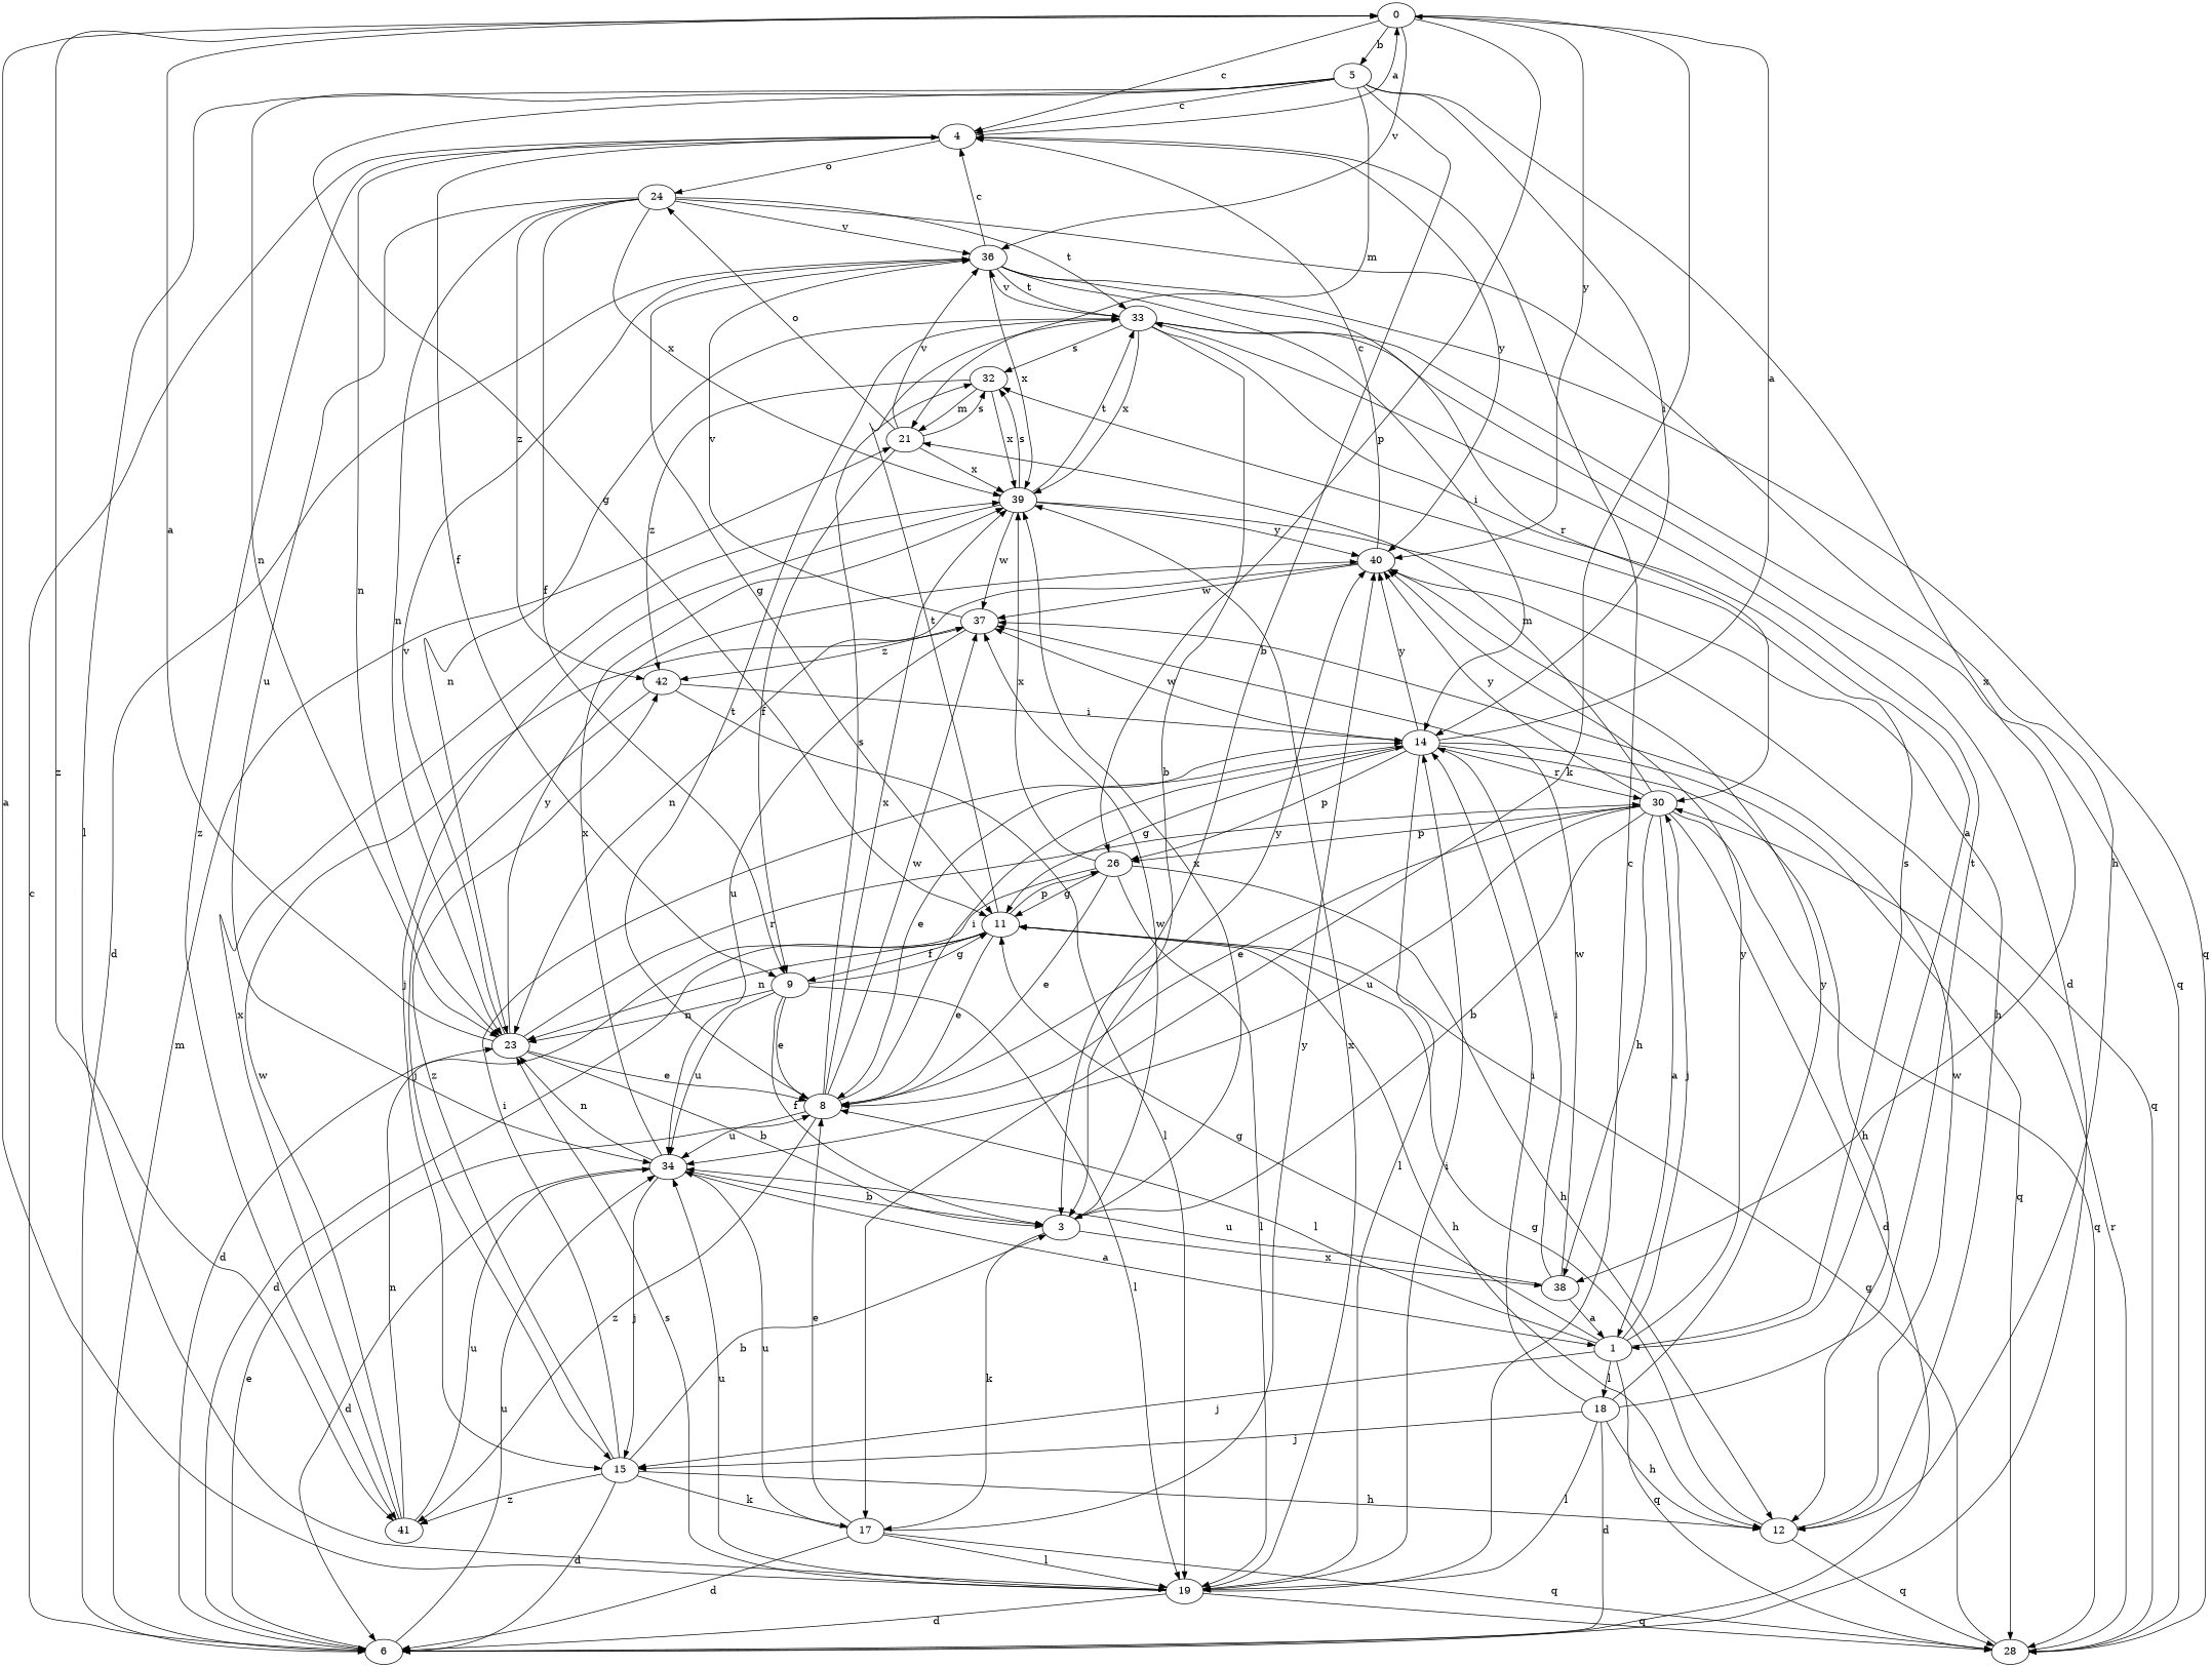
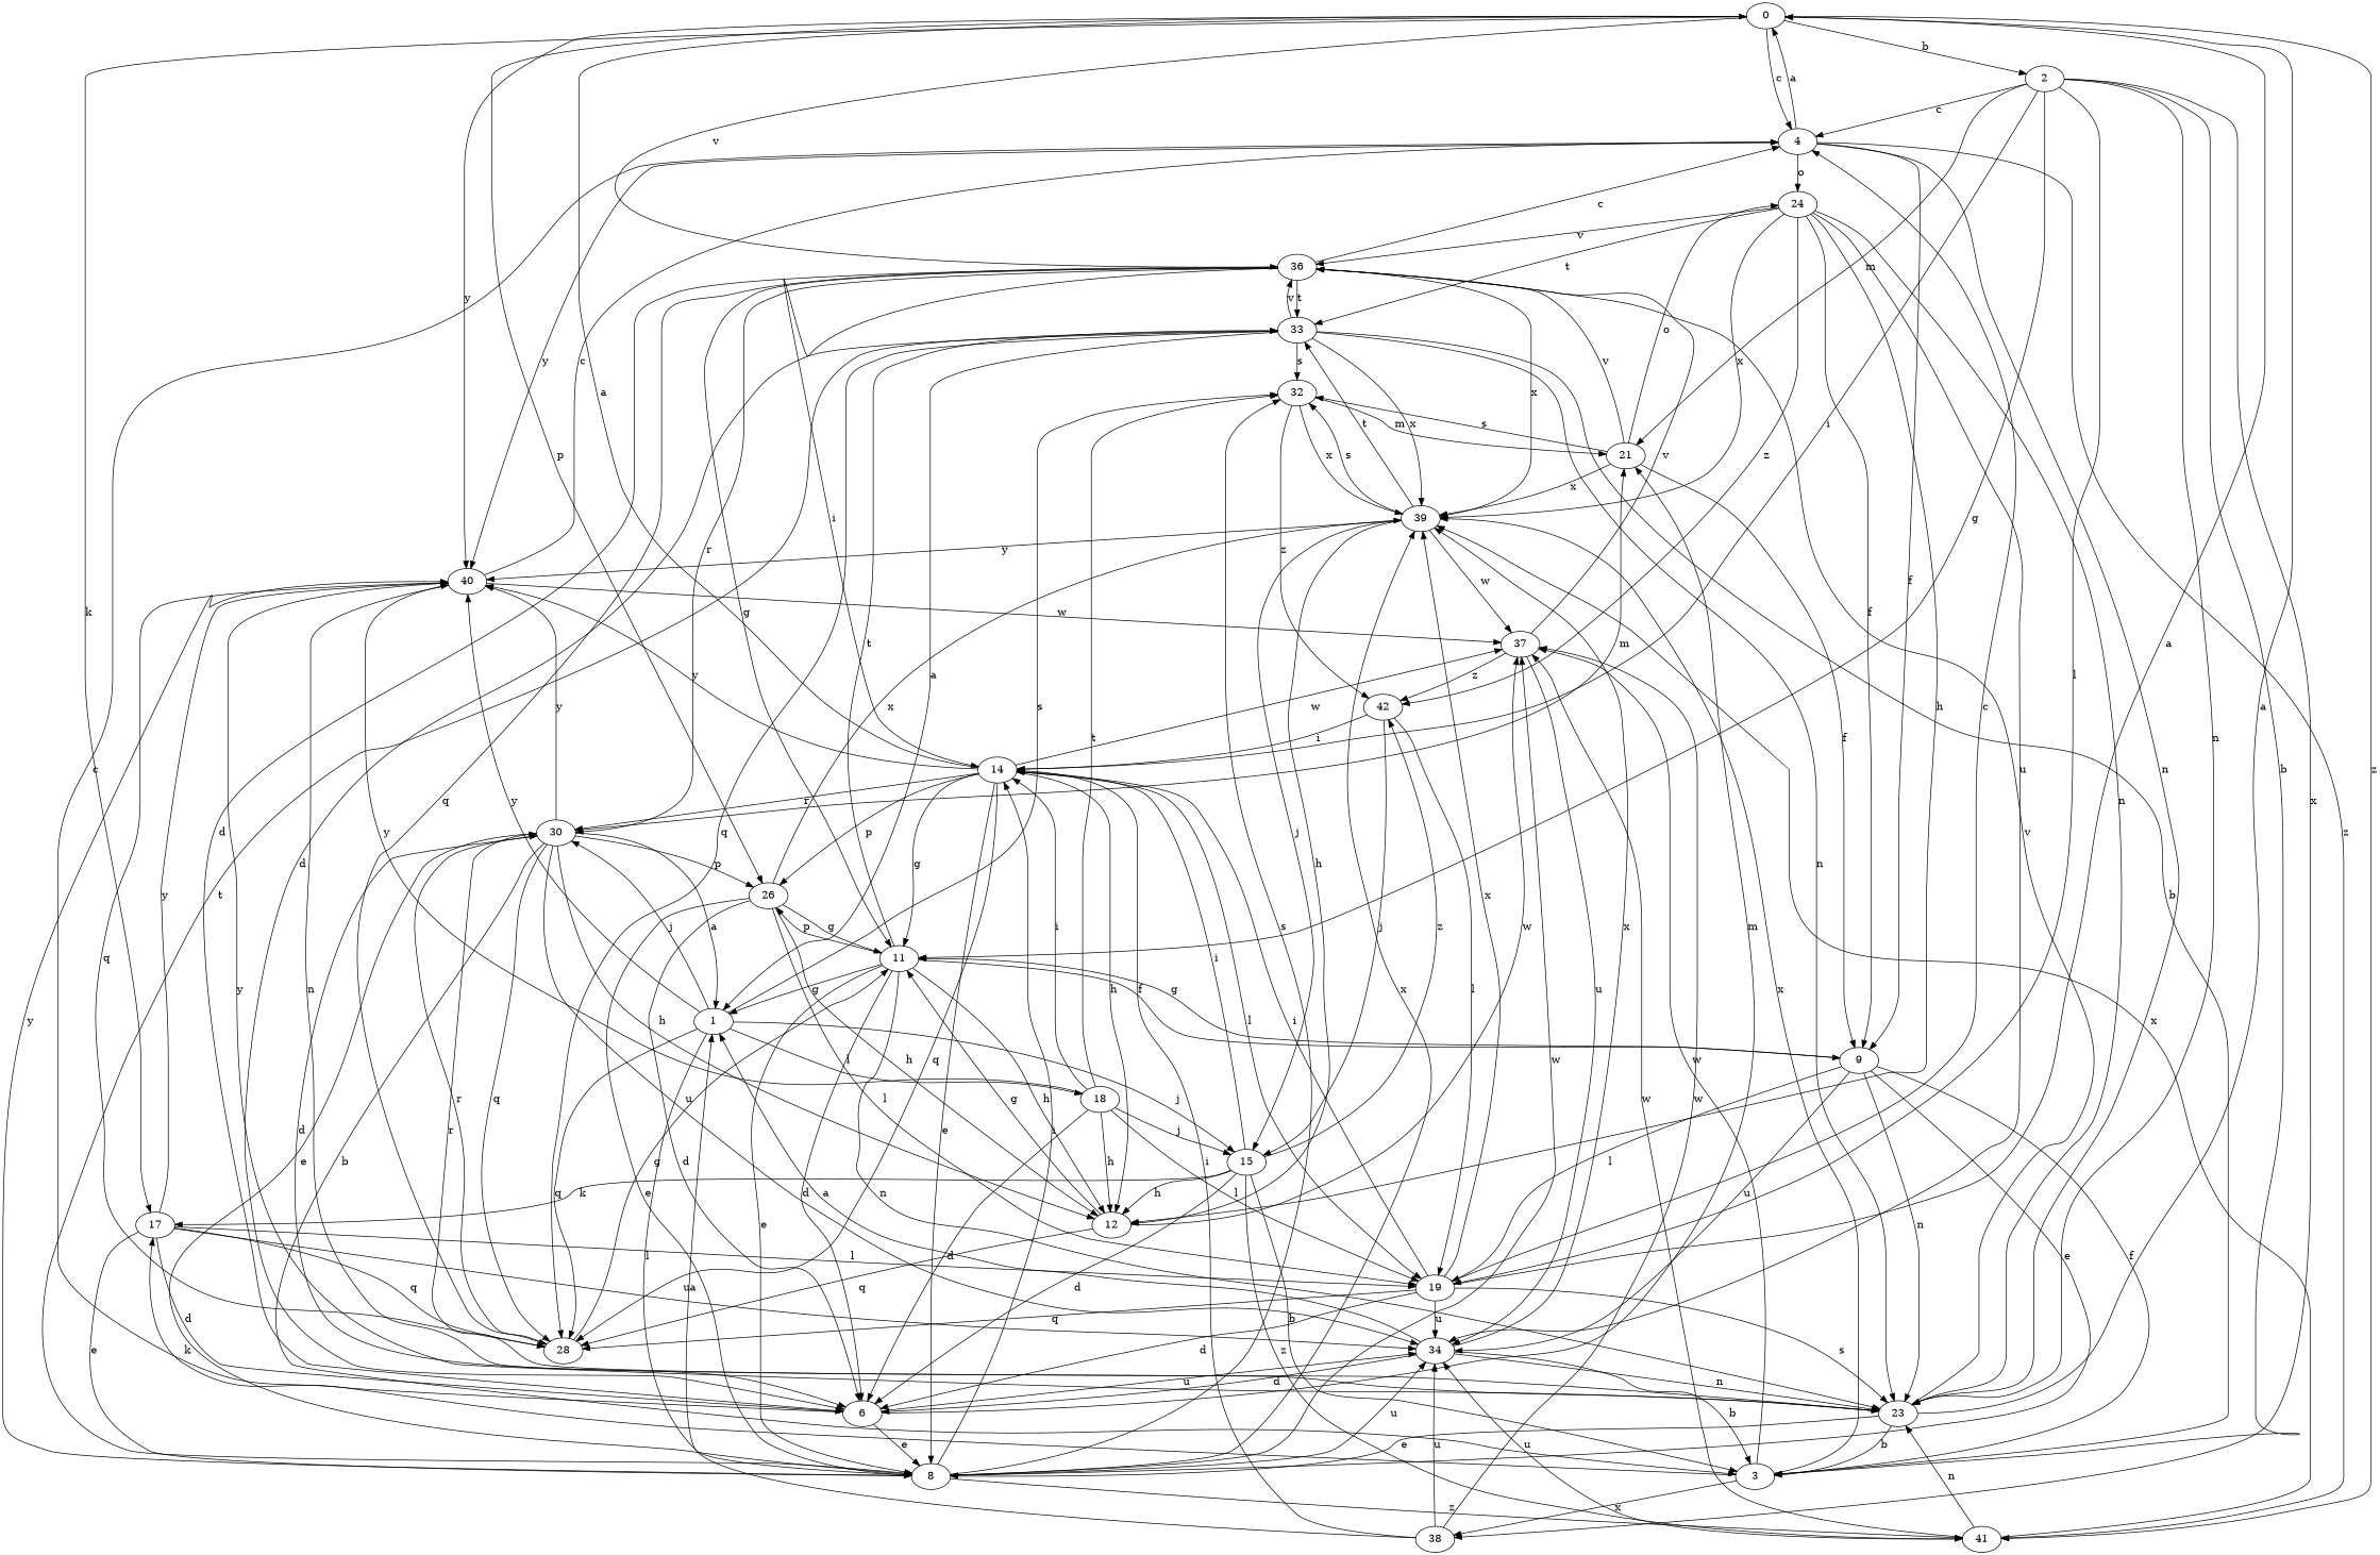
  strict digraph {
    0
-   2 [label=5]
+   2
    4
    17
    26
    36
    40
    41
    11
    3
    14
    19
    21
    23
    38
    9
    24
    8
    28
    6
    34
    39
    12
    30
    33
    37
    1
    15
    18
    32
    42
    0 -> 2 [label=b]
    0 -> 4 [label=c]
    0 -> 17 [label=k]
    0 -> 26 [label=p]
    0 -> 36 [label=v]
    0 -> 40 [label=y]
    0 -> 41 [label=z]
    2 -> 4 [label=c]
    2 -> 11 [label=g]
    2 -> 3 [label=b]
    2 -> 14 [label=i]
    2 -> 19 [label=l]
    2 -> 21 [label=m]
    2 -> 23 [label=n]
    2 -> 38 [label=x]
    4 -> 0 [label=a]
    4 -> 40 [label=y]
    4 -> 41 [label=z]
    4 -> 23 [label=n]
    4 -> 9 [label=f]
    4 -> 24 [label=o]
    17 -> 40 [label=y]
    17 -> 19 [label=l]
    17 -> 8 [label=e]
    17 -> 28 [label=q]
    17 -> 6 [label=d]
    17 -> 34 [label=u]
    26 -> 11 [label=g]
    26 -> 19 [label=l]
    26 -> 8 [label=e]
    26 -> 6 [label=d]
    26 -> 39 [label=x]
    26 -> 12 [label=h]
    36 -> 4 [label=c]
    36 -> 11 [label=g]
    36 -> 14 [label=i]
    36 -> 28 [label=q]
    36 -> 6 [label=d]
    36 -> 39 [label=x]
    36 -> 30 [label=r]
    36 -> 33 [label=t]
    40 -> 4 [label=c]
    40 -> 23 [label=n]
    40 -> 28 [label=q]
    40 -> 37 [label=w]
    41 -> 23 [label=n]
    41 -> 34 [label=u]
    41 -> 39 [label=x]
    41 -> 37 [label=w]
    11 -> 26 [label=p]
    11 -> 23 [label=n]
    11 -> 9 [label=f]
    11 -> 8 [label=e]
    11 -> 6 [label=d]
    11 -> 12 [label=h]
    11 -> 33 [label=t]
    3 -> 17 [label=k]
    3 -> 38 [label=x]
    3 -> 39 [label=x]
    3 -> 37 [label=w]
    14 -> 0 [label=a]
    14 -> 26 [label=p]
    14 -> 40 [label=y]
    14 -> 11 [label=g]
    14 -> 19 [label=l]
    14 -> 8 [label=e]
    14 -> 28 [label=q]
    14 -> 12 [label=h]
    14 -> 30 [label=r]
    14 -> 37 [label=w]
    19 -> 0 [label=a]
    19 -> 4 [label=c]
    19 -> 14 [label=i]
    19 -> 23 [label=s]
    19 -> 28 [label=q]
    19 -> 6 [label=d]
    19 -> 34 [label=u]
    19 -> 39 [label=x]
    21 -> 36 [label=v]
    21 -> 9 [label=f]
    21 -> 24 [label=o]
    21 -> 39 [label=x]
    21 -> 32 [label=s]
    23 -> 0 [label=a]
    23 -> 36 [label=v]
    23 -> 40 [label=y]
    23 -> 3 [label=b]
    23 -> 8 [label=e]
    23 -> 30 [label=r]
    38 -> 14 [label=i]
    38 -> 34 [label=u]
    38 -> 37 [label=w]
    38 -> 1 [label=a]
    9 -> 11 [label=g]
    9 -> 3 [label=f]
    9 -> 19 [label=l]
    9 -> 23 [label=n]
    9 -> 8 [label=e]
    9 -> 34 [label=u]
    24 -> 36 [label=v]
    24 -> 23 [label=n]
    24 -> 9 [label=f]
    24 -> 34 [label=u]
    24 -> 39 [label=x]
    24 -> 12 [label=h]
    24 -> 33 [label=t]
    24 -> 42 [label=z]
    8 -> 40 [label=y]
    8 -> 41 [label=z]
    8 -> 14 [label=i]
    8 -> 34 [label=u]
    8 -> 39 [label=x]
    8 -> 33 [label=t]
    8 -> 37 [label=w]
    8 -> 32 [label=s]
    28 -> 11 [label=g]
    28 -> 30 [label=r]
    6 -> 4 [label=c]
    6 -> 21 [label=m]
    6 -> 8 [label=e]
    6 -> 34 [label=u]
    34 -> 3 [label=b]
    34 -> 23 [label=n]
    34 -> 6 [label=d]
    34 -> 39 [label=x]
    34 -> 1 [label=a]
-   34 -> 15 [label=j]
    39 -> 40 [label=y]
    39 -> 12 [label=h]
    39 -> 33 [label=t]
    39 -> 37 [label=w]
    39 -> 15 [label=j]
    39 -> 32 [label=s]
    12 -> 11 [label=g]
    12 -> 28 [label=q]
    12 -> 37 [label=w]
    30 -> 26 [label=p]
    30 -> 40 [label=y]
    30 -> 3 [label=b]
    30 -> 21 [label=m]
    30 -> 8 [label=e]
    30 -> 28 [label=q]
    30 -> 6 [label=d]
    30 -> 34 [label=u]
-   30 -> 38 [label=h]
+   30 -> 12 [label=h]
    30 -> 1 [label=a]
    33 -> 36 [label=v]
    33 -> 3 [label=b]
    33 -> 23 [label=n]
    33 -> 28 [label=q]
    33 -> 6 [label=d]
    33 -> 39 [label=x]
    33 -> 1 [label=a]
    33 -> 32 [label=s]
    37 -> 36 [label=v]
    37 -> 34 [label=u]
    37 -> 42 [label=z]
    1 -> 40 [label=y]
-   1 -> 11 [label=g]
+   11 -> 1 [label=g]
    1 -> 8 [label=l]
    1 -> 28 [label=q]
    1 -> 30 [label=j]
    1 -> 15 [label=j]
    1 -> 18 [label=l]
    1 -> 32 [label=s]
    15 -> 17 [label=k]
    15 -> 41 [label=z]
    15 -> 3 [label=b]
    15 -> 14 [label=i]
    15 -> 6 [label=d]
    15 -> 12 [label=h]
    15 -> 42 [label=z]
    18 -> 40 [label=y]
    18 -> 14 [label=i]
    18 -> 19 [label=l]
    18 -> 6 [label=d]
    18 -> 12 [label=h]
-   18 -> 33 [label=t]
+   18 -> 32 [label=t]
    18 -> 15 [label=j]
    32 -> 21 [label=m]
    32 -> 39 [label=x]
    32 -> 42 [label=z]
    42 -> 14 [label=i]
    42 -> 19 [label=l]
    42 -> 15 [label=j]
  }
